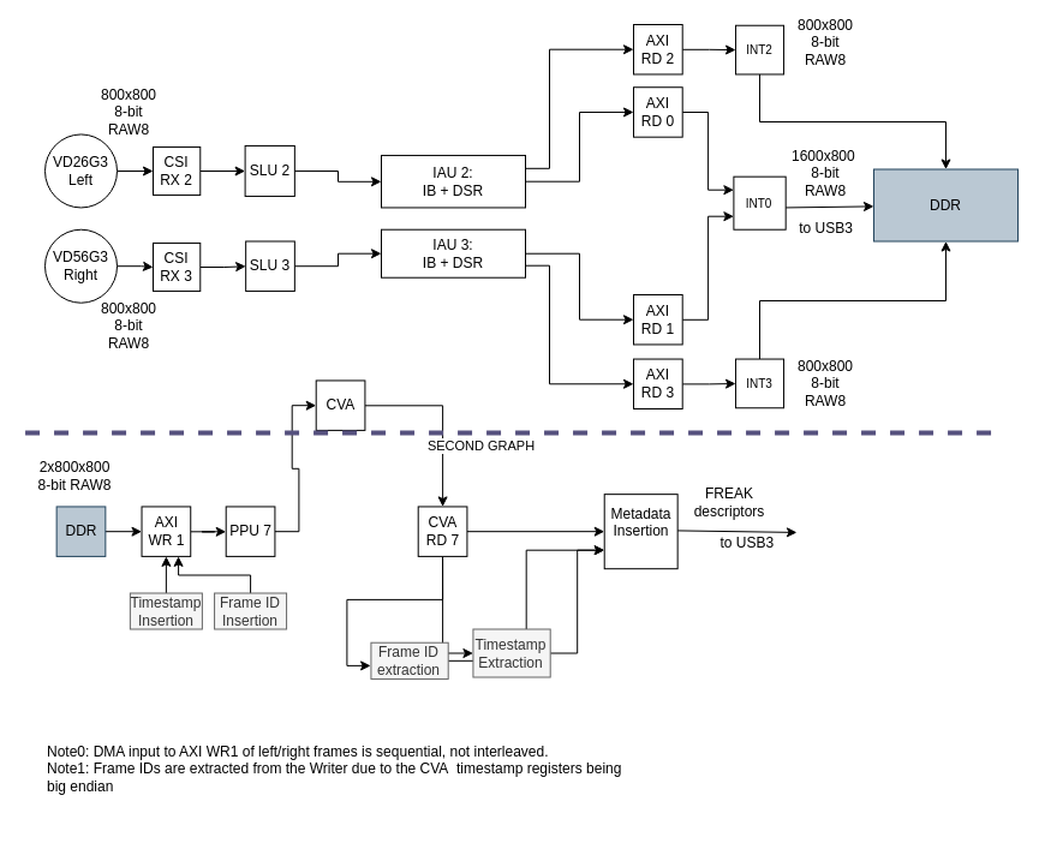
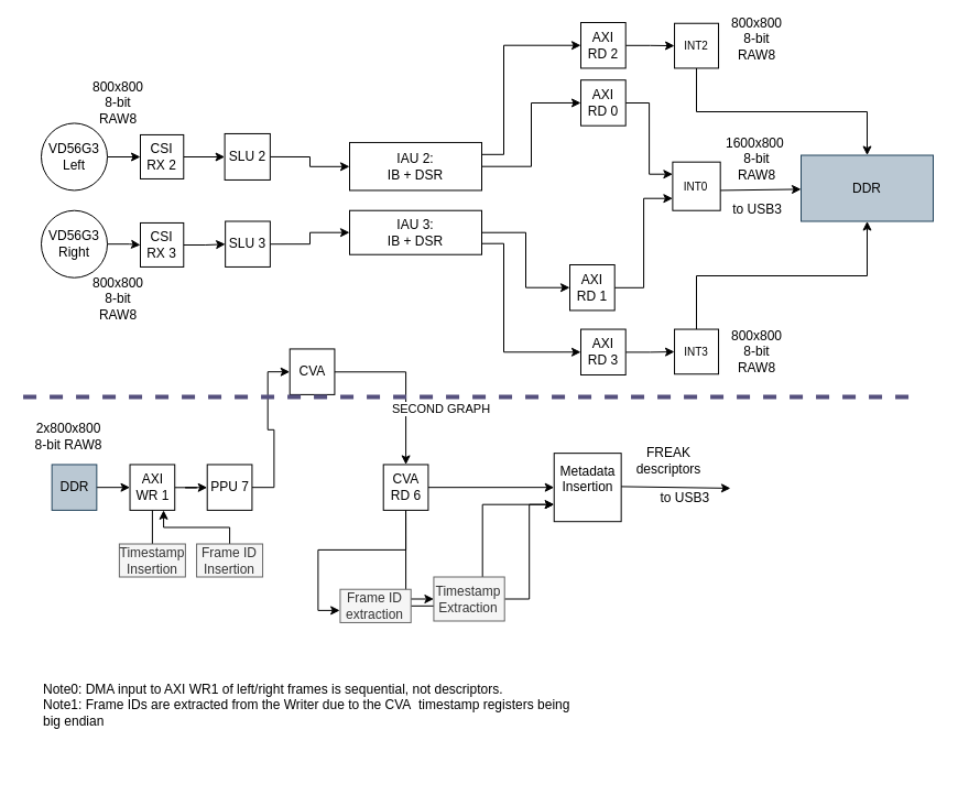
  <mxCell id="0" />
  <mxCell id="1" parent="0" />
  <mxCell id="2" style="edgeStyle=orthogonalEdgeStyle;rounded=0;orthogonalLoop=1;jettySize=auto;html=1;exitX=1;exitY=0.5;exitDx=0;exitDy=0;entryX=0;entryY=0.5;entryDx=0;entryDy=0;" parent="1" source="3" target="5" edge="1"><mxGeometry relative="1" as="geometry" /></mxCell>
  <mxCell id="3" value="&lt;div&gt;PPU 7&lt;/div&gt;" style="whiteSpace=wrap;html=1;aspect=fixed;" parent="1" vertex="1"><mxGeometry x="187.71" y="421.45" width="40.71" height="41.45" as="geometry" /></mxCell>
  <mxCell id="4" value="" style="edgeStyle=orthogonalEdgeStyle;rounded=0;jumpStyle=arc;orthogonalLoop=1;jettySize=auto;html=1;fontSize=11;" parent="1" source="5" target="9" edge="1"><mxGeometry relative="1" as="geometry" /></mxCell>
  <mxCell id="5" value="CVA" style="whiteSpace=wrap;html=1;aspect=fixed;" parent="1" vertex="1"><mxGeometry x="262.71" y="316.45" width="40.71" height="41.45" as="geometry" /></mxCell>
  <mxCell id="6" value="" style="edgeStyle=orthogonalEdgeStyle;rounded=0;orthogonalLoop=1;jettySize=auto;html=1;exitX=0.5;exitY=1;exitDx=0;exitDy=0;entryX=-0.005;entryY=0.634;entryDx=0;entryDy=0;entryPerimeter=0;" parent="1" source="9" target="19" edge="1"><mxGeometry x="-0.376" y="-10" relative="1" as="geometry"><mxPoint as="offset" /></mxGeometry></mxCell>
  <mxCell id="7" style="edgeStyle=orthogonalEdgeStyle;rounded=0;orthogonalLoop=1;jettySize=auto;html=1;exitX=1;exitY=0.5;exitDx=0;exitDy=0;entryX=0;entryY=0.5;entryDx=0;entryDy=0;" parent="1" source="9" target="22" edge="1"><mxGeometry relative="1" as="geometry" /></mxCell>
  <mxCell id="8" style="edgeStyle=orthogonalEdgeStyle;rounded=0;orthogonalLoop=1;jettySize=auto;html=1;exitX=0.5;exitY=1;exitDx=0;exitDy=0;entryX=0;entryY=0.5;entryDx=0;entryDy=0;" parent="1" source="9" target="21" edge="1"><mxGeometry relative="1" as="geometry" /></mxCell>
- <mxCell id="9" value="CVA&lt;br&gt;RD 7" style="whiteSpace=wrap;html=1;aspect=fixed;" parent="1" vertex="1"><mxGeometry x="347.71" y="421.45" width="40.71" height="41.45" as="geometry" /></mxCell>
+ <mxCell id="9" value="CVA&lt;br&gt;RD 6" style="whiteSpace=wrap;html=1;aspect=fixed;" parent="1" vertex="1"><mxGeometry x="347.71" y="421.45" width="40.71" height="41.45" as="geometry" /></mxCell>
  <mxCell id="10" value="FREAK descriptors" style="text;html=1;align=center;verticalAlign=middle;whiteSpace=wrap;rounded=0;" parent="1" vertex="1"><mxGeometry x="577" y="402.9" width="60" height="30" as="geometry" /></mxCell>
  <mxCell id="11" style="edgeStyle=orthogonalEdgeStyle;rounded=0;orthogonalLoop=1;jettySize=auto;html=1;" parent="1" source="12" target="3" edge="1"><mxGeometry relative="1" as="geometry" /></mxCell>
  <mxCell id="12" value="AXI WR 1" style="whiteSpace=wrap;html=1;aspect=fixed;" parent="1" vertex="1"><mxGeometry x="117.53" y="421.45" width="40.71" height="41.45" as="geometry" /></mxCell>
  <mxCell id="13" style="edgeStyle=orthogonalEdgeStyle;rounded=0;orthogonalLoop=1;jettySize=auto;html=1;exitX=1;exitY=0.5;exitDx=0;exitDy=0;entryX=0;entryY=0.5;entryDx=0;entryDy=0;" parent="1" target="12" edge="1"><mxGeometry relative="1" as="geometry"><mxPoint x="82.53" y="442.175" as="sourcePoint" /></mxGeometry></mxCell>
- <mxCell id="14" style="edgeStyle=orthogonalEdgeStyle;rounded=0;orthogonalLoop=1;jettySize=auto;html=1;exitX=0.5;exitY=0;exitDx=0;exitDy=0;" parent="1" source="15" target="12" edge="1"><mxGeometry relative="1" as="geometry" /></mxCell>
+ <mxCell id="14" style="edgeStyle=orthogonalEdgeStyle;rounded=0;orthogonalLoop=1;jettySize=auto;html=1;exitX=0.5;exitY=0;exitDx=0;exitDy=0;endArrow=none;" parent="1" source="15" target="12" edge="1"><mxGeometry relative="1" as="geometry" /></mxCell>
  <mxCell id="15" value="Timestamp Insertion" style="text;html=1;align=center;verticalAlign=middle;whiteSpace=wrap;rounded=0;fillColor=#f5f5f5;fontColor=#333333;strokeColor=#666666;" parent="1" vertex="1"><mxGeometry x="107.89" y="493.5" width="60" height="30" as="geometry" /></mxCell>
  <mxCell id="16" style="edgeStyle=orthogonalEdgeStyle;rounded=0;orthogonalLoop=1;jettySize=auto;html=1;exitX=0.5;exitY=0;exitDx=0;exitDy=0;entryX=0.75;entryY=1;entryDx=0;entryDy=0;" parent="1" source="17" target="12" edge="1"><mxGeometry relative="1" as="geometry"><Array as="points"><mxPoint x="207.89" y="478.5" /><mxPoint x="148.89" y="478.5" /></Array></mxGeometry></mxCell>
  <mxCell id="17" value="Frame ID Insertion" style="text;html=1;align=center;verticalAlign=middle;whiteSpace=wrap;rounded=0;fillColor=#f5f5f5;fontColor=#333333;strokeColor=#666666;" parent="1" vertex="1"><mxGeometry x="178.07" y="493.5" width="60" height="30" as="geometry" /></mxCell>
  <mxCell id="18" style="edgeStyle=orthogonalEdgeStyle;rounded=0;orthogonalLoop=1;jettySize=auto;html=1;exitX=1;exitY=0.5;exitDx=0;exitDy=0;entryX=0;entryY=0.75;entryDx=0;entryDy=0;" parent="1" source="19" target="22" edge="1"><mxGeometry relative="1" as="geometry" /></mxCell>
  <mxCell id="19" value="Frame ID extraction" style="rounded=0;whiteSpace=wrap;html=1;fillColor=#f5f5f5;fontColor=#333333;strokeColor=#666666;" parent="1" vertex="1"><mxGeometry x="308.43" y="534.72" width="64.28" height="30.23" as="geometry" /></mxCell>
  <mxCell id="20" style="edgeStyle=orthogonalEdgeStyle;rounded=0;orthogonalLoop=1;jettySize=auto;html=1;exitX=1;exitY=0.5;exitDx=0;exitDy=0;entryX=0;entryY=0.75;entryDx=0;entryDy=0;" parent="1" source="21" target="22" edge="1"><mxGeometry relative="1" as="geometry"><mxPoint x="477.71" y="503.5" as="targetPoint" /></mxGeometry></mxCell>
  <mxCell id="21" value="Timestamp Extraction" style="rounded=0;whiteSpace=wrap;html=1;fillColor=#f5f5f5;fontColor=#333333;strokeColor=#666666;" parent="1" vertex="1"><mxGeometry x="393.43" y="523.5" width="64.28" height="40" as="geometry" /></mxCell>
  <mxCell id="22" value="&lt;div&gt;Metadata&lt;/div&gt;&lt;div&gt;Insertion&lt;/div&gt;&lt;div&gt;&lt;br&gt;&lt;/div&gt;" style="whiteSpace=wrap;html=1;aspect=fixed;" parent="1" vertex="1"><mxGeometry x="502.72" y="411.15" width="60.94" height="62.05" as="geometry" /></mxCell>
  <mxCell id="23" value="&lt;font style=&quot;font-size: 12px;&quot;&gt;to USB3&amp;nbsp;&lt;/font&gt;" style="endArrow=classic;html=1;rounded=0;fontSize=10;" parent="1" edge="1"><mxGeometry x="0.2" y="-10" width="50" height="50" relative="1" as="geometry"><mxPoint x="563.66" y="441.42" as="sourcePoint" /><mxPoint x="662.95" y="442.94" as="targetPoint" /><mxPoint as="offset" /></mxGeometry></mxCell>
- <mxCell id="24" value="Note0: DMA input to AXI WR1 of left/right frames is sequential, not interleaved.&lt;br&gt;Note1: Frame IDs are extracted from the Writer due to the CVA&amp;nbsp; timestamp registers being big endian" style="text;html=1;align=left;verticalAlign=middle;whiteSpace=wrap;rounded=0;" parent="1" vertex="1"><mxGeometry x="37" y="580" width="490" height="120" as="geometry" /></mxCell>
+ <mxCell id="24" value="Note0: DMA input to AXI WR1 of left/right frames is sequential, not descriptors.&lt;br&gt;Note1: Frame IDs are extracted from the Writer due to the CVA&amp;nbsp; timestamp registers being big endian" style="text;html=1;align=left;verticalAlign=middle;whiteSpace=wrap;rounded=0;" parent="1" vertex="1"><mxGeometry x="37" y="580" width="490" height="120" as="geometry" /></mxCell>
  <mxCell id="25" value="" style="edgeStyle=none;orthogonalLoop=1;jettySize=auto;html=1;rounded=0;endArrow=none;endFill=0;dashed=1;fillColor=#d0cee2;strokeColor=#56517e;strokeWidth=4;" parent="1" edge="1"><mxGeometry width="80" relative="1" as="geometry"><mxPoint x="20.57" y="360" as="sourcePoint" /><mxPoint x="830.57" y="360" as="targetPoint" /><Array as="points" /></mxGeometry></mxCell>
  <mxCell id="26" value="SECOND GRAPH" style="edgeLabel;html=1;align=center;verticalAlign=middle;resizable=0;points=[];" parent="25" vertex="1" connectable="0"><mxGeometry x="-0.264" relative="1" as="geometry"><mxPoint x="81" y="10" as="offset" /></mxGeometry></mxCell>
  <mxCell id="27" value="" style="edgeStyle=orthogonalEdgeStyle;rounded=0;orthogonalLoop=1;jettySize=auto;html=1;" parent="1" source="28" target="35" edge="1"><mxGeometry relative="1" as="geometry" /></mxCell>
- <mxCell id="28" value="VD26G3&lt;br&gt;Left" style="ellipse;whiteSpace=wrap;html=1;aspect=fixed;" parent="1" vertex="1"><mxGeometry x="37" y="111.45" width="60" height="61" as="geometry" /></mxCell>
+ <mxCell id="28" value="VD56G3&lt;br&gt;Left" style="ellipse;whiteSpace=wrap;html=1;aspect=fixed;" parent="1" vertex="1"><mxGeometry x="37" y="111.45" width="60" height="61" as="geometry" /></mxCell>
  <mxCell id="29" style="edgeStyle=orthogonalEdgeStyle;rounded=0;html=1;exitX=1;exitY=0.5;exitDx=0;exitDy=0;" parent="1" source="30" target="45" edge="1"><mxGeometry relative="1" as="geometry" /></mxCell>
  <mxCell id="30" value="SLU 2" style="whiteSpace=wrap;html=1;aspect=fixed;" parent="1" vertex="1"><mxGeometry x="203.61" y="120.95" width="41.25" height="42" as="geometry" /></mxCell>
  <mxCell id="31" value="" style="edgeStyle=orthogonalEdgeStyle;rounded=0;orthogonalLoop=1;jettySize=auto;html=1;" parent="1" source="32" target="37" edge="1"><mxGeometry relative="1" as="geometry" /></mxCell>
  <mxCell id="32" value="VD56G3&lt;br&gt;Right" style="ellipse;whiteSpace=wrap;html=1;aspect=fixed;" parent="1" vertex="1"><mxGeometry x="37" y="190.72" width="60" height="61" as="geometry" /></mxCell>
  <mxCell id="33" value="&lt;div&gt;&lt;span style=&quot;background-color: initial;&quot;&gt;INT0&lt;/span&gt;&lt;br&gt;&lt;/div&gt;" style="whiteSpace=wrap;html=1;aspect=fixed;fontSize=10;" parent="1" vertex="1"><mxGeometry x="610.4" y="146.67" width="43.28" height="44.05" as="geometry" /></mxCell>
  <mxCell id="34" value="" style="edgeStyle=orthogonalEdgeStyle;rounded=0;orthogonalLoop=1;jettySize=auto;html=1;" parent="1" source="35" target="30" edge="1"><mxGeometry relative="1" as="geometry" /></mxCell>
  <mxCell id="35" value="CSI&lt;br&gt;RX 2" style="whiteSpace=wrap;html=1;aspect=fixed;" parent="1" vertex="1"><mxGeometry x="127" y="121.95" width="39.28" height="40" as="geometry" /></mxCell>
  <mxCell id="36" value="" style="edgeStyle=orthogonalEdgeStyle;rounded=0;orthogonalLoop=1;jettySize=auto;html=1;" parent="1" source="37" target="39" edge="1"><mxGeometry relative="1" as="geometry" /></mxCell>
  <mxCell id="37" value="CSI&lt;br&gt;RX 3" style="whiteSpace=wrap;html=1;aspect=fixed;" parent="1" vertex="1"><mxGeometry x="127" y="201.95" width="39.28" height="40" as="geometry" /></mxCell>
  <mxCell id="38" style="edgeStyle=orthogonalEdgeStyle;rounded=0;html=1;exitX=1;exitY=0.5;exitDx=0;exitDy=0;" parent="1" source="39" target="48" edge="1"><mxGeometry relative="1" as="geometry" /></mxCell>
  <mxCell id="39" value="SLU 3" style="whiteSpace=wrap;html=1;aspect=fixed;" parent="1" vertex="1"><mxGeometry x="204.15" y="200.5" width="40.71" height="41.45" as="geometry" /></mxCell>
  <mxCell id="40" value="800x800&lt;br&gt;8-bit RAW8" style="text;html=1;align=center;verticalAlign=middle;whiteSpace=wrap;rounded=0;" parent="1" vertex="1"><mxGeometry x="77" y="77.95" width="60" height="30" as="geometry" /></mxCell>
  <mxCell id="41" value="800x800&lt;br&gt;8-bit&lt;br&gt;RAW8" style="text;html=1;align=center;verticalAlign=middle;whiteSpace=wrap;rounded=0;" parent="1" vertex="1"><mxGeometry x="77" y="256.45" width="60" height="30" as="geometry" /></mxCell>
  <mxCell id="42" value="1600x800&amp;nbsp;&lt;br&gt;8-bit RAW8" style="text;html=1;align=center;verticalAlign=middle;whiteSpace=wrap;rounded=0;" parent="1" vertex="1"><mxGeometry x="657" y="128.95" width="60" height="30" as="geometry" /></mxCell>
  <mxCell id="43" style="edgeStyle=orthogonalEdgeStyle;rounded=0;html=1;exitX=1;exitY=0.5;exitDx=0;exitDy=0;entryX=0;entryY=0.5;entryDx=0;entryDy=0;" parent="1" source="45" target="55" edge="1"><mxGeometry relative="1" as="geometry" /></mxCell>
  <mxCell id="44" style="edgeStyle=orthogonalEdgeStyle;rounded=0;html=1;exitX=1;exitY=0.25;exitDx=0;exitDy=0;entryX=0;entryY=0.5;entryDx=0;entryDy=0;" parent="1" source="45" target="59" edge="1"><mxGeometry relative="1" as="geometry"><Array as="points"><mxPoint x="457" y="140" /><mxPoint x="457" y="41" /></Array></mxGeometry></mxCell>
  <mxCell id="45" value="IAU 2: &lt;br&gt;IB + DSR" style="rounded=0;whiteSpace=wrap;html=1;" parent="1" vertex="1"><mxGeometry x="317" y="128.95" width="120" height="43.5" as="geometry" /></mxCell>
  <mxCell id="46" style="edgeStyle=orthogonalEdgeStyle;rounded=0;html=1;exitX=1;exitY=0.5;exitDx=0;exitDy=0;entryX=0;entryY=0.5;entryDx=0;entryDy=0;" parent="1" source="48" target="57" edge="1"><mxGeometry relative="1" as="geometry" /></mxCell>
  <mxCell id="47" style="edgeStyle=orthogonalEdgeStyle;rounded=0;html=1;exitX=1;exitY=0.75;exitDx=0;exitDy=0;entryX=0;entryY=0.5;entryDx=0;entryDy=0;" parent="1" source="48" target="51" edge="1"><mxGeometry relative="1" as="geometry"><Array as="points"><mxPoint x="457" y="221" /><mxPoint x="457" y="319" /></Array></mxGeometry></mxCell>
  <mxCell id="48" value="IAU 3: &lt;br&gt;IB + DSR" style="rounded=0;whiteSpace=wrap;html=1;" parent="1" vertex="1"><mxGeometry x="317" y="190.72" width="120" height="40" as="geometry" /></mxCell>
  <mxCell id="49" value="&lt;font style=&quot;font-size: 12px;&quot;&gt;to USB3&lt;/font&gt;" style="endArrow=classic;html=1;rounded=0;fontSize=10;" parent="1" target="65" edge="1"><mxGeometry x="-0.098" y="-18" width="50" height="50" relative="1" as="geometry"><mxPoint x="653.68" y="172.45" as="sourcePoint" /><mxPoint x="703.68" y="172.45" as="targetPoint" /><mxPoint as="offset" /></mxGeometry></mxCell>
  <mxCell id="50" value="" style="edgeStyle=orthogonalEdgeStyle;rounded=0;orthogonalLoop=1;jettySize=auto;html=1;" parent="1" source="51" target="63" edge="1"><mxGeometry relative="1" as="geometry" /></mxCell>
  <mxCell id="51" value="AXI RD 3" style="whiteSpace=wrap;html=1;aspect=fixed;" parent="1" vertex="1"><mxGeometry x="527" y="298.55" width="40.71" height="41.45" as="geometry" /></mxCell>
  <mxCell id="52" value="800x800&lt;br&gt;8-bit RAW8" style="text;html=1;align=center;verticalAlign=middle;whiteSpace=wrap;rounded=0;" parent="1" vertex="1"><mxGeometry x="657" y="20" width="60" height="30" as="geometry" /></mxCell>
  <mxCell id="53" value="800x800&lt;br&gt;8-bit RAW8" style="text;html=1;align=center;verticalAlign=middle;whiteSpace=wrap;rounded=0;" parent="1" vertex="1"><mxGeometry x="657" y="304.27" width="60" height="30" as="geometry" /></mxCell>
  <mxCell id="54" style="edgeStyle=orthogonalEdgeStyle;rounded=0;orthogonalLoop=1;jettySize=auto;html=1;entryX=0;entryY=0.25;entryDx=0;entryDy=0;" parent="1" source="55" target="33" edge="1"><mxGeometry relative="1" as="geometry" /></mxCell>
  <mxCell id="55" value="AXI RD 0" style="whiteSpace=wrap;html=1;aspect=fixed;" parent="1" vertex="1"><mxGeometry x="527" y="72.23" width="40.71" height="41.45" as="geometry" /></mxCell>
  <mxCell id="56" style="edgeStyle=orthogonalEdgeStyle;rounded=0;orthogonalLoop=1;jettySize=auto;html=1;entryX=0;entryY=0.75;entryDx=0;entryDy=0;" parent="1" source="57" target="33" edge="1"><mxGeometry relative="1" as="geometry" /></mxCell>
- <mxCell id="57" value="AXI RD 1" style="whiteSpace=wrap;html=1;aspect=fixed;" parent="1" vertex="1"><mxGeometry x="527" y="245" width="40.71" height="41.45" as="geometry" /></mxCell>
+ <mxCell id="57" value="AXI RD 1" style="whiteSpace=wrap;html=1;aspect=fixed;" parent="1" vertex="1"><mxGeometry x="517" y="240" width="40.71" height="41.45" as="geometry" /></mxCell>
  <mxCell id="58" value="" style="edgeStyle=orthogonalEdgeStyle;rounded=0;orthogonalLoop=1;jettySize=auto;html=1;" parent="1" source="59" target="61" edge="1"><mxGeometry relative="1" as="geometry" /></mxCell>
  <mxCell id="59" value="AXI RD 2" style="whiteSpace=wrap;html=1;aspect=fixed;" parent="1" vertex="1"><mxGeometry x="527" y="20" width="40.71" height="41.45" as="geometry" /></mxCell>
  <mxCell id="60" style="edgeStyle=orthogonalEdgeStyle;rounded=0;orthogonalLoop=1;jettySize=auto;html=1;exitX=0.5;exitY=1;exitDx=0;exitDy=0;entryX=0.5;entryY=0;entryDx=0;entryDy=0;" parent="1" source="61" target="65" edge="1"><mxGeometry relative="1" as="geometry" /></mxCell>
  <mxCell id="61" value="&lt;div&gt;&lt;span style=&quot;background-color: initial;&quot;&gt;INT2&lt;/span&gt;&lt;br&gt;&lt;/div&gt;" style="whiteSpace=wrap;html=1;aspect=fixed;fontSize=10;" parent="1" vertex="1"><mxGeometry x="612.04" y="20.74" width="40" height="40.71" as="geometry" /></mxCell>
  <mxCell id="62" style="edgeStyle=orthogonalEdgeStyle;rounded=0;orthogonalLoop=1;jettySize=auto;html=1;entryX=0.5;entryY=1;entryDx=0;entryDy=0;" parent="1" source="63" target="65" edge="1"><mxGeometry relative="1" as="geometry"><Array as="points"><mxPoint x="632" y="250" /><mxPoint x="787" y="250" /></Array></mxGeometry></mxCell>
  <mxCell id="63" value="&lt;div&gt;&lt;span style=&quot;background-color: initial;&quot;&gt;INT3&lt;/span&gt;&lt;br&gt;&lt;/div&gt;" style="whiteSpace=wrap;html=1;aspect=fixed;fontSize=10;" parent="1" vertex="1"><mxGeometry x="612.04" y="298.55" width="40" height="40.71" as="geometry" /></mxCell>
  <mxCell id="64" value="DDR" style="whiteSpace=wrap;html=1;aspect=fixed;align=center;fillColor=#bac8d3;strokeColor=#23445d;" parent="1" vertex="1"><mxGeometry x="46.64" y="421.45" width="40.71" height="41.45" as="geometry" /></mxCell>
  <mxCell id="65" value="DDR" style="whiteSpace=wrap;html=1;fillColor=#bac8d3;strokeColor=#23445d;" parent="1" vertex="1"><mxGeometry x="727.005" y="140.5" width="120" height="60" as="geometry" /></mxCell>
  <mxCell id="66" value="2x800x800&lt;br&gt;8-bit RAW8" style="text;html=1;align=center;verticalAlign=middle;whiteSpace=wrap;rounded=0;" parent="1" vertex="1"><mxGeometry x="27.35" y="381.15" width="69.65" height="30" as="geometry" /></mxCell>
